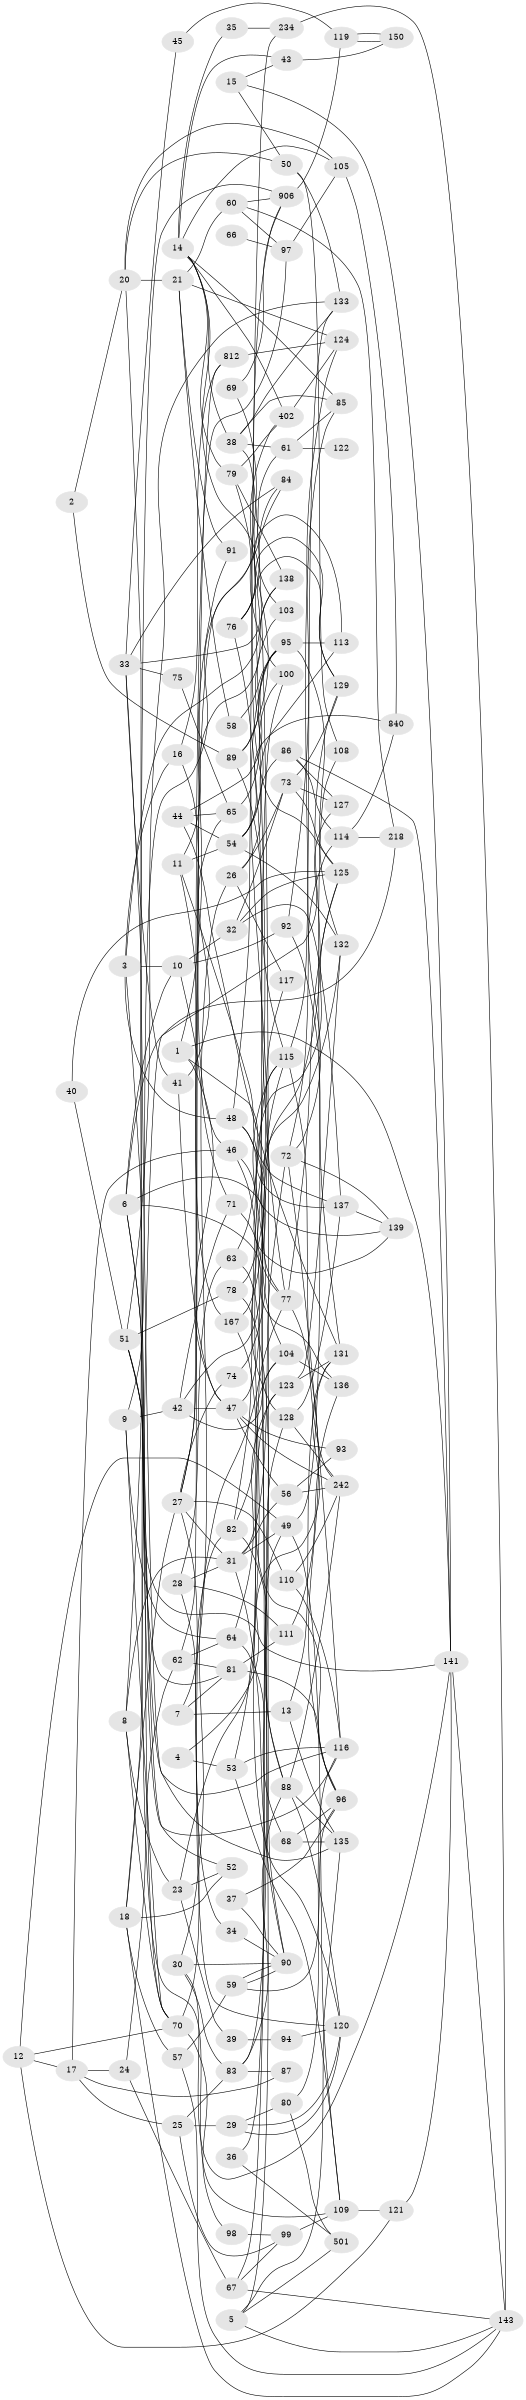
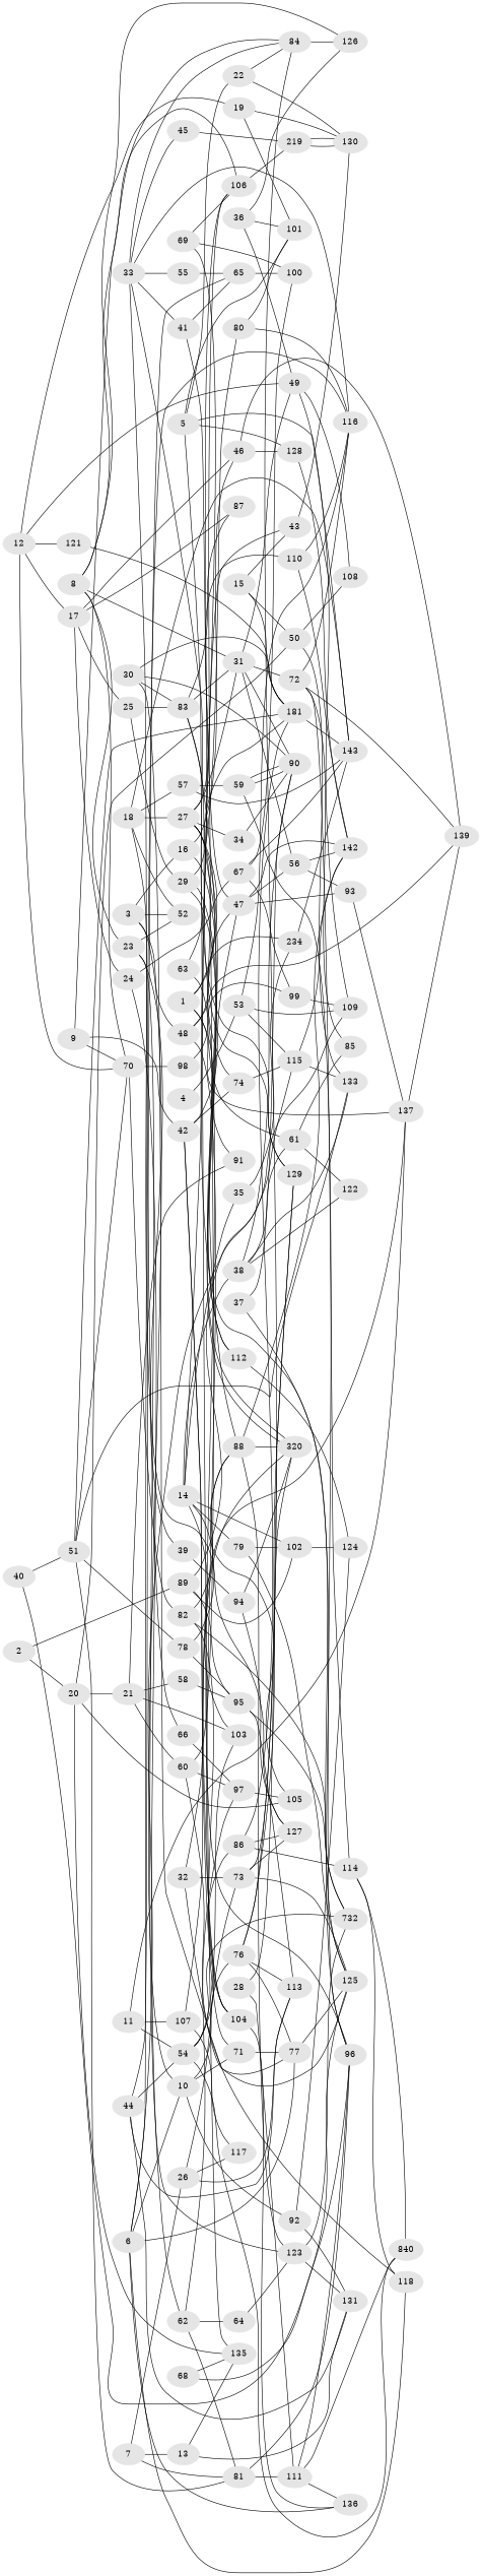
  graph {
    rankdir=LR
    node [color=gray90 style=filled]
    1
    47
    91
    137
-   141
+   141 [label=181]
    56
    93
-   142 [label=242]
+   142
    139
    143
    2
    20
    89
    135
    105
    50
    21
-   102 [label=402]
+   102
    115
    95
    3
    10
    16
    48
    52
-   138
    71
    76
    92
    46
-   112 [label=812]
+   112
    n32 [label=234]
    104
    4
    53
    131
    109
    116
    5
-   101 [label=501]
+   22
+   101
    128
    84
-   130 [label=150]
+   130
    6
    77
-   118 [label=218]
+   118
    136
    125
    96
    121
    7
    13
    26
    81
    73
    113
    117
    111
    8
    23
    31
    70
-   106 [label=906]
+   106
+   126
    39
    123
    49
    90
    72
    82
    98
-   119
+   119 [label=219]
    9
    42
    64
    68
    129
    124
    11
    54
-   107 [label=167]
+   107
    103
    86
-   132
+   132 [label=732]
    n86 [label=840]
-   120
+   120 [label=320]
    12
    17
+   19
    24
    25
    87
    108
    14
    35
    38
    43
    79
    85
    61
    122
    133
    15
    62
    67
    29
    83
    99
    18
    27
    57
    127
    34
    74
    110
    59
    58
    60
    97
    94
    100
    80
    88
    28
    63
    30
    114
    32
    33
    41
    45
-   55 [label=75]
+   55
    66
    65
    36
    37
    40
    51
    78
    44
    69
    1 -- 47
    1 -- 91
    1 -- 137
    1 -- 141
    47 -- 56
    47 -- 93
    47 -- 142
    137 -- 139
    141 -- 143
    56 -- 93
    56 -- 142
-   128 -- 137
+   93 -- 137
    2 -- 20
    2 -- 89
    20 -- 135
    20 -- 105
    20 -- 50
    20 -- 21
    89 -- 102
    89 -- 115
    89 -- 95
    50 -- 108
    50 -- 133
    21 -- 91
-   21 -- 124
+   21 -- 103
    21 -- 58
    21 -- 60
    102 -- 124
    115 -- 142
    115 -- 133
    95 -- 113
    95 -- 132
    3 -- 10
    3 -- 16
    3 -- 48
    3 -- 52
-   3 -- 138
    10 -- 71
-   10 -- 32
+   10 -- 76
    10 -- 92
    16 -- 46
    16 -- 112
    48 -- 139
    48 -- n32
    48 -- 104
    71 -- 77
    76 -- 84
    76 -- 77
    76 -- 113
    76 -- 129
    92 -- 131
    92 -- 124
    46 -- 139
    46 -- 128
    112 -- 124
    n32 -- 143
    104 -- 136
    4 -- 53
-   4 -- 131
    53 -- 115
    53 -- 109
    53 -- 116
-   109 -- 121
    5 -- 143
    5 -- 135
+   5 -- 22
    5 -- 101
    5 -- 128
+   22 -- 84
+   22 -- 130
    128 -- 142
+   84 -- 126
    6 -- 10
    6 -- 109
    6 -- 116
    6 -- 77
    6 -- 118
    6 -- 136
    77 -- 125
-   77 -- 96
+   111 -- 96
    121 -- 141
    7 -- 13
    7 -- 26
    7 -- 81
    13 -- 135
    13 -- 131
    26 -- 73
    26 -- 113
    26 -- 117
    81 -- 96
    81 -- 111
    73 -- 125
    73 -- 129
    73 -- 127
    111 -- 136
-   105 -- n86
+   111 -- n86
    8 -- 23
    8 -- 31
    8 -- 70
    8 -- 106
+   8 -- 126
    23 -- 52
    23 -- 39
    23 -- 123
    31 -- 56
    31 -- 49
    31 -- 90
    31 -- 72
    70 -- 82
    70 -- 98
    106 -- 119
    39 -- 94
    123 -- 131
    123 -- 132
    49 -- 109
    49 -- 108
    72 -- 139
    72 -- 116
    72 -- 85
    72 -- 114
    82 -- 104
    82 -- 132
    82 -- 88
    98 -- 99
    119 -- 130
    119 -- 130
    9 -- 84
    9 -- 70
    9 -- 42
-   9 -- 64
    42 -- 47
-   42 -- 115
+   42 -- 74
    42 -- 71
    42 -- 104
    64 -- 123
-   64 -- 68
    68 -- 135
    68 -- 96
    11 -- 137
-   11 -- 138
    11 -- 54
    11 -- 107
    54 -- 103
    54 -- 86
    54 -- 132
    54 -- n86
    107 -- 117
    107 -- 120
    86 -- 141
    86 -- 127
    86 -- 114
    12 -- 121
    12 -- 70
    12 -- 49
    12 -- 17
+   12 -- 19
    17 -- 46
    17 -- 24
    17 -- 25
    17 -- 87
+   19 -- 101
+   19 -- 130
    24 -- 62
    24 -- 67
    25 -- 29
    25 -- 83
-   25 -- 99
    14 -- 105
    14 -- 102
    14 -- 103
    14 -- 35
    14 -- 38
    14 -- 43
    14 -- 79
-   14 -- 85
    35 -- n32
    38 -- 90
    38 -- 61
-   38 -- 85
+   38 -- 122
    38 -- 133
    43 -- 130
    79 -- 102
-   79 -- 138
    79 -- 125
    61 -- 85
    61 -- 122
    15 -- 141
    15 -- 50
    15 -- 43
    62 -- 81
    62 -- 64
    62 -- 97
    67 -- 143
    67 -- 99
    67 -- 100
    29 -- 120
    29 -- 120
    29 -- 80
    83 -- 129
    83 -- 87
    83 -- 88
    99 -- 109
    18 -- 143
    18 -- 52
    18 -- 27
    18 -- 57
    18 -- 127
    27 -- 112
    27 -- 31
    27 -- 61
    27 -- 34
    27 -- 74
    27 -- 110
    57 -- 143
    57 -- 59
    34 -- 90
    74 -- 115
    110 -- 142
    110 -- 116
    59 -- 96
    59 -- 90
    59 -- 90
    58 -- 95
    60 -- 118
    60 -- 106
    60 -- 97
    97 -- 105
    94 -- 120
+   94 -- 127
    80 -- 116
    80 -- 101
    88 -- 142
-   88 -- 135
+   88 -- 123
    88 -- 120
    28 -- 111
-   28 -- 31
+   83 -- 31
    28 -- 120
-   28 -- 63
    63 -- 96
    63 -- 106
    30 -- 141
    30 -- 77
    30 -- 90
    30 -- 83
    114 -- 118
    114 -- n86
    32 -- 137
    32 -- 125
    32 -- 73
    33 -- 116
    33 -- 84
    33 -- 129
    33 -- 41
    33 -- 45
    33 -- 55
+   33 -- 66
    41 -- 47
    41 -- 65
    45 -- 119
    55 -- 65
    66 -- 97
    65 -- 100
    36 -- 101
+   36 -- 126
    36 -- 49
    37 -- 96
    37 -- 90
    40 -- 125
    40 -- 51
    51 -- 141
    51 -- 81
    51 -- 70
    51 -- 133
    51 -- 78
    78 -- 95
    78 -- 88
    44 -- 131
-   44 -- 95
+   44 -- 113
    44 -- 54
    44 -- 65
-   47 -- 125
+   69 -- 125
    69 -- 106
    69 -- 100
  }
